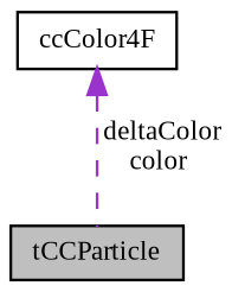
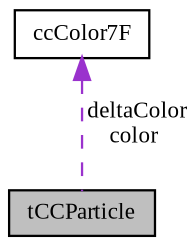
  digraph {
    fontname="Liberation Serif"
    node [color=black fontname="Liberation Serif" fontsize=10 shape=record]
    n1 [fillcolor=grey75 fontcolor=black height=0.2 label=tCCParticle style=filled width=0.4]
-   n2 [height=0.2 label=ccColor4F width=0.4]
+   n2 [height=0.2 label=ccColor7F width=0.4]
    n2 -> n1 [color=darkorchid3 dir=back fontname="Liberation Serif" fontsize=10 label=" deltaColor\ncolor" labelfontname=FreeSans labelfontsize=10 style=dashed]
  }
